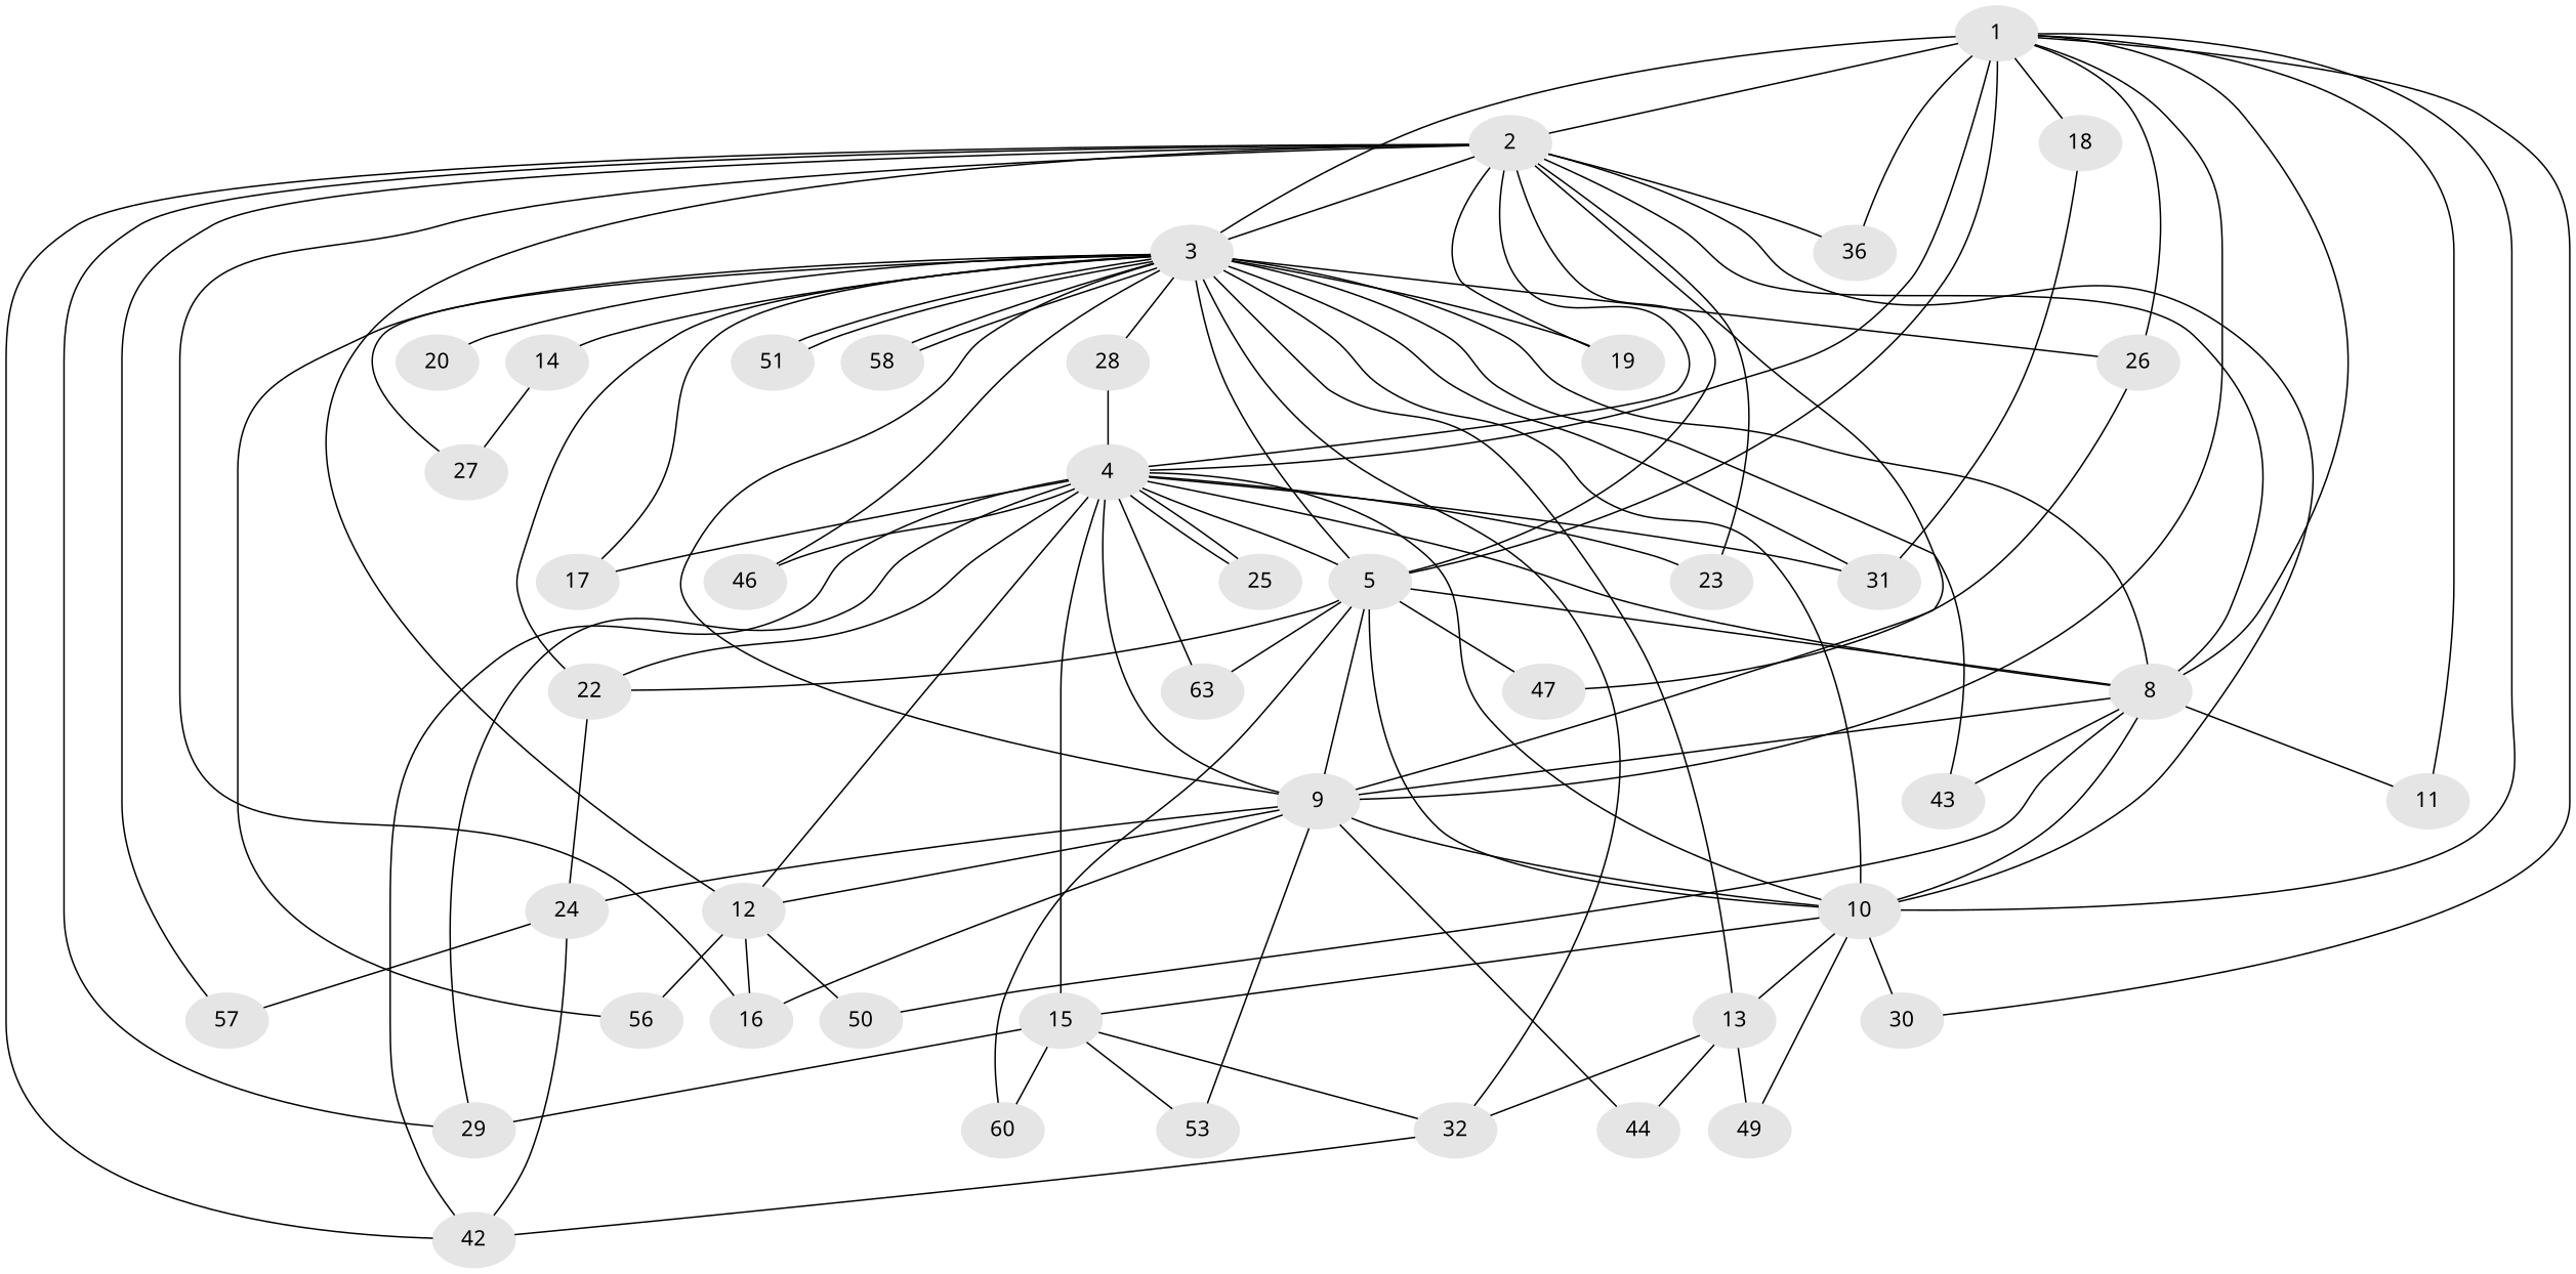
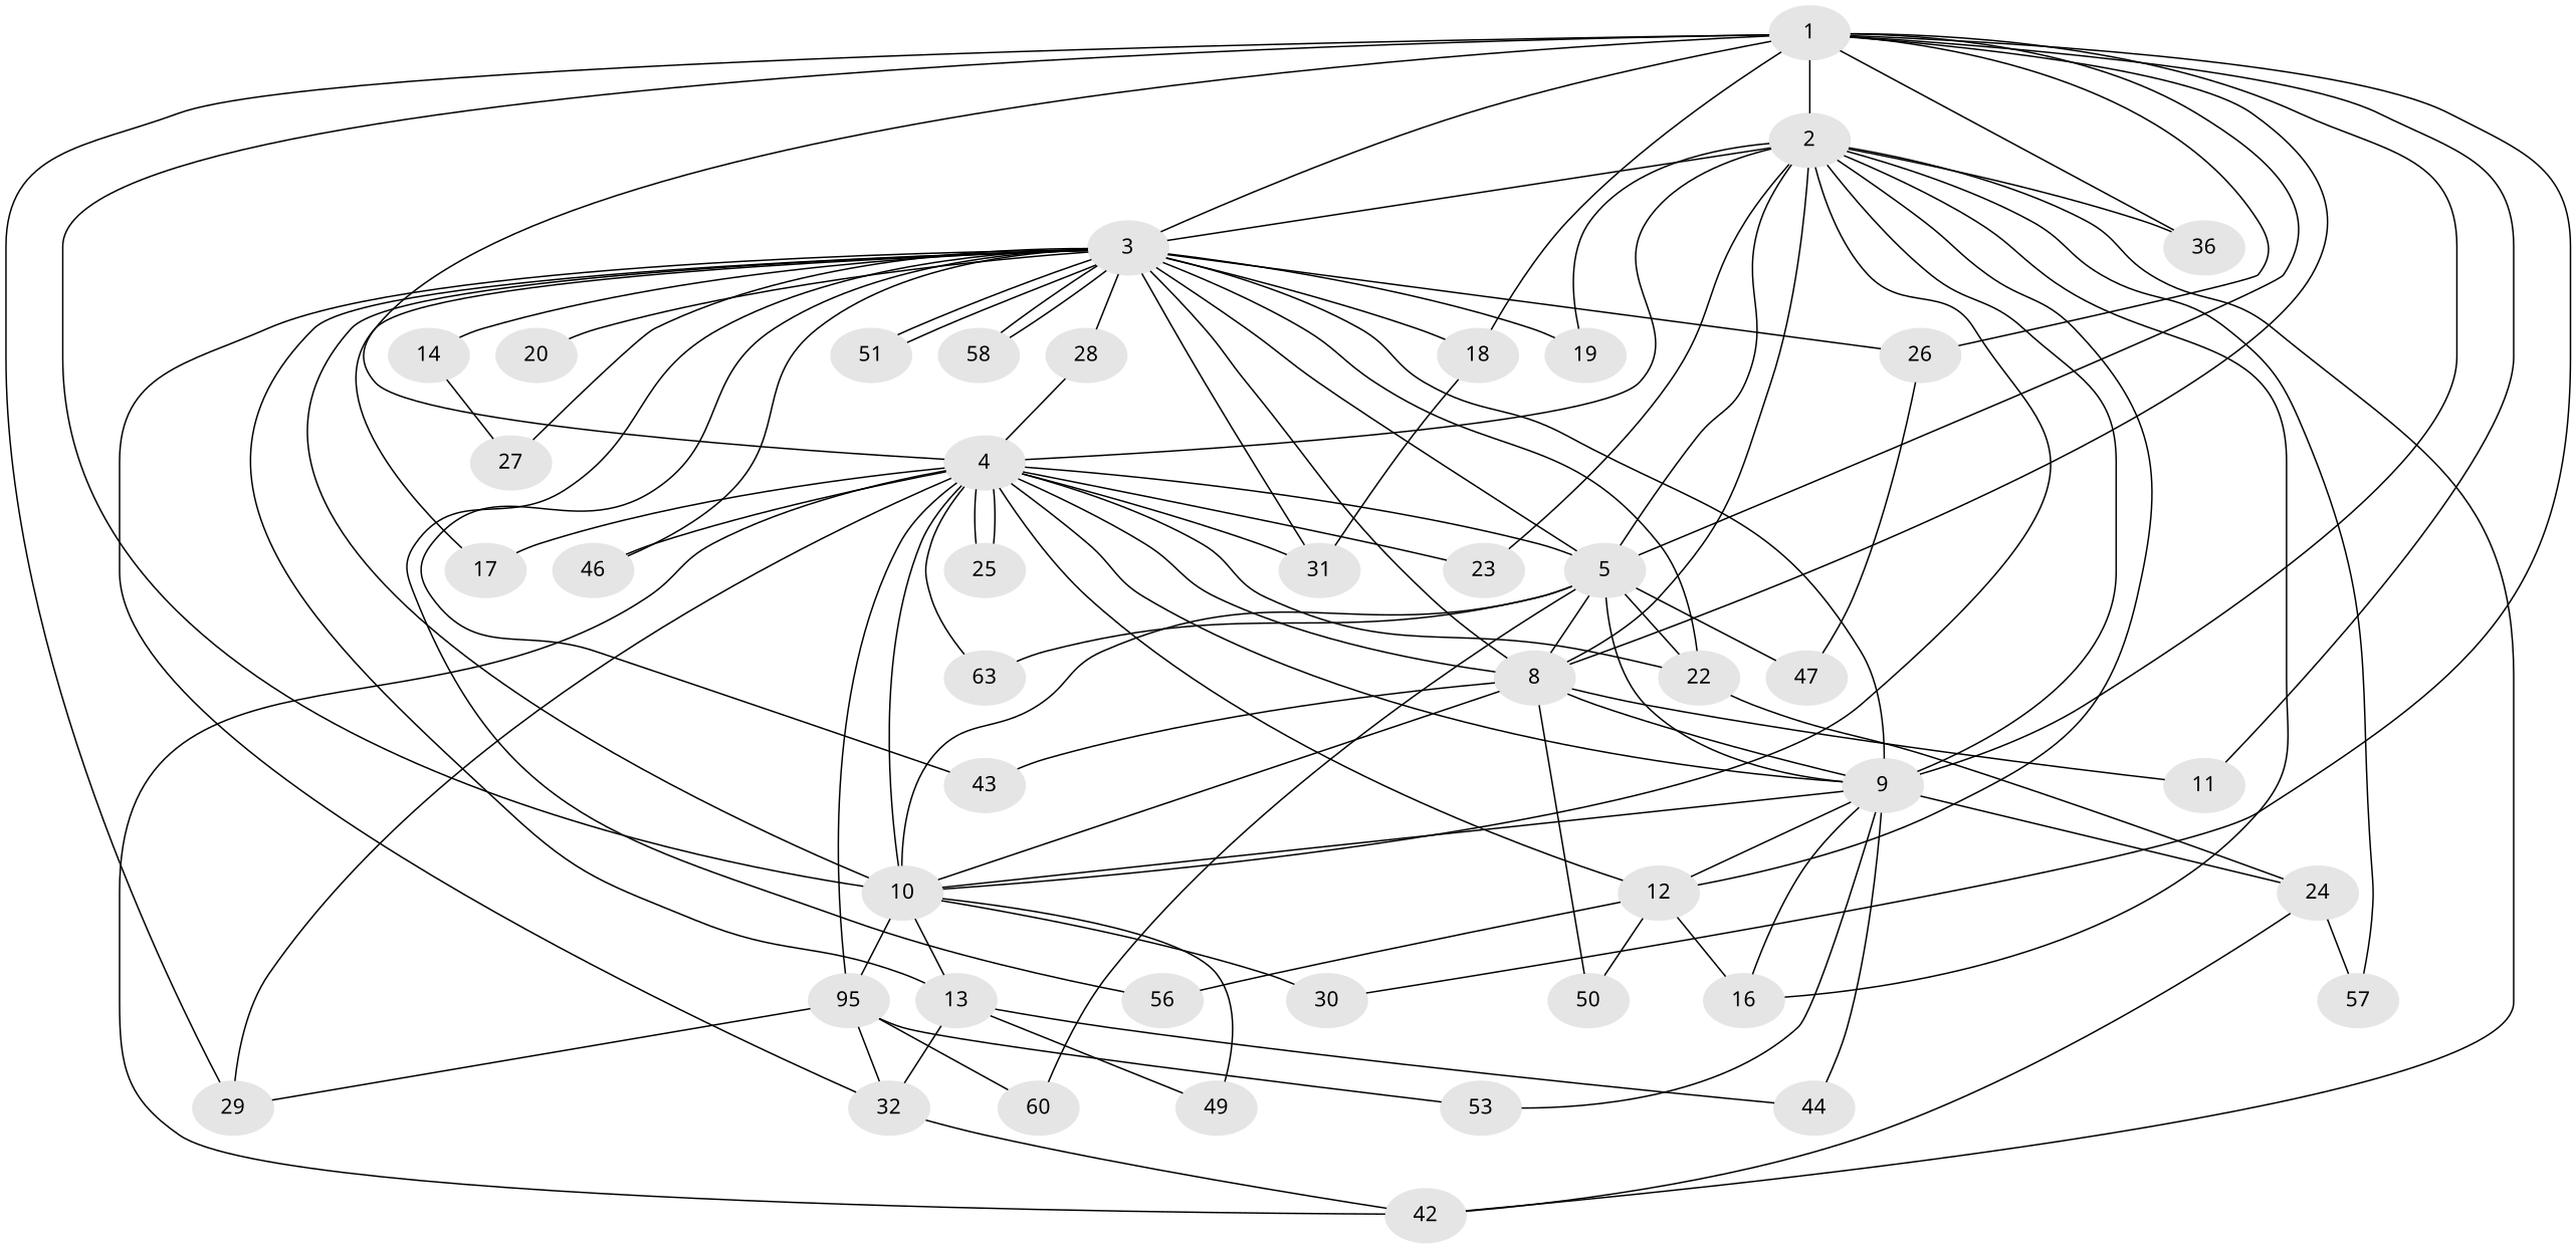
  graph {
    fontname="Noto Sans"
    node [color=gray90 fontname="Noto Sans" style=filled]
    edge [fontname="Noto Sans"]
    1 [super="+7"]
    2 [super="+41"]
    3 [super="+6"]
    4 [super="+55"]
    5 [super="+35"]
    8 [super="+59"]
    9 [super="+34"]
    10 [super="+40"]
    11
    18 [super="+52"]
    26 [super="+62"]
    29 [super="+54"]
    30
    36
    12 [super="+38"]
    16 [super="+33"]
    19
    23
    42 [super="+45"]
    57
    13 [super="+48"]
    14
    17
    20
    22 [super="+39"]
    27
    28
    31
    32
    43
    46
    51
    56
    58
-   15 [super="+21"]
+   15 [super="+21" label=95]
    25
    63
    47
    60
    50
    24 [super="+61"]
    44
    53
    49
    1 -- 2 [weight=2]
    1 -- 3 [weight=4]
    1 -- 4 [weight=2]
    1 -- 5 [weight=3]
    1 -- 8 [weight=2]
    1 -- 9 [weight=2]
    1 -- 10 [weight=2]
    1 -- 11
    1 -- 18
    1 -- 26
-   2 -- 29
+   1 -- 29
    1 -- 30
    1 -- 36
    2 -- 3 [weight=3]
    2 -- 4
    2 -- 5
    2 -- 8 [weight=2]
    2 -- 9 [weight=2]
    2 -- 10
    2 -- 36
    2 -- 12
    2 -- 16
    2 -- 19
    2 -- 23
    2 -- 42
    2 -- 57
    3 -- 5 [weight=2]
    3 -- 8 [weight=2]
    3 -- 9 [weight=2]
    3 -- 10 [weight=2]
+   3 -- 18
    3 -- 26 [weight=2]
    3 -- 19
    3 -- 13
    3 -- 14 [weight=2]
    3 -- 17
    3 -- 20 [weight=2]
    3 -- 22
    3 -- 27
    3 -- 28 [weight=2]
    3 -- 31
    3 -- 32
    3 -- 43
    3 -- 46
    3 -- 51
    3 -- 51
    3 -- 56
    3 -- 58
    3 -- 58
    4 -- 5
    4 -- 8
    4 -- 9
    4 -- 10 [weight=2]
    4 -- 29
    4 -- 12
    4 -- 23
    4 -- 42
    4 -- 17
    4 -- 22
    4 -- 31
    4 -- 46
    4 -- 15 [weight=2]
    4 -- 25
    4 -- 25
    4 -- 63
    5 -- 8
    5 -- 9
    5 -- 10
    5 -- 22
    5 -- 63
    5 -- 47
    5 -- 60
    8 -- 9
    8 -- 10
    8 -- 11
    8 -- 43
    8 -- 50
    9 -- 10
    9 -- 12
    9 -- 16
    9 -- 24
    9 -- 44
    9 -- 53
    10 -- 30 [weight=2]
    10 -- 13
    10 -- 15
    10 -- 49
    18 -- 31
    26 -- 47
    12 -- 16
    12 -- 56
    12 -- 50
    13 -- 32
    13 -- 44
    13 -- 49
    14 -- 27
    22 -- 24
    28 -- 4 [weight=2]
    32 -- 42
    15 -- 29
    15 -- 32
    15 -- 60
    15 -- 53
    24 -- 42
    24 -- 57
  }
